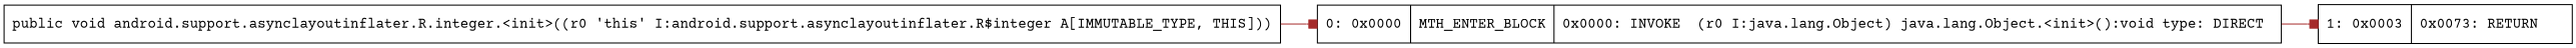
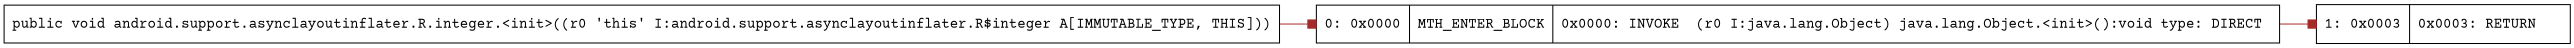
  digraph {
    rankdir=LR
    fontname="Courier Prime"
    node [shape=record fontname="Courier Prime"]
    edge [color=brown arrowhead=box fontname="Courier Prime"]
    n1 [label="{0\:\ 0x0000|MTH_ENTER_BLOCK\l|0x0000: INVOKE  (r0 I:java.lang.Object) java.lang.Object.\<init\>():void type: DIRECT \l}"]
-   n2 [label="{1\:\ 0x0003|0x0073: RETURN   \l}"]
+   n2 [label="{1\:\ 0x0003|0x0003: RETURN   \l}"]
    n3 [label="{public void android.support.asynclayoutinflater.R.integer.\<init\>((r0 'this' I:android.support.asynclayoutinflater.R$integer A[IMMUTABLE_TYPE, THIS])) }"]
    n1 -> n2
    n3 -> n1
  }
